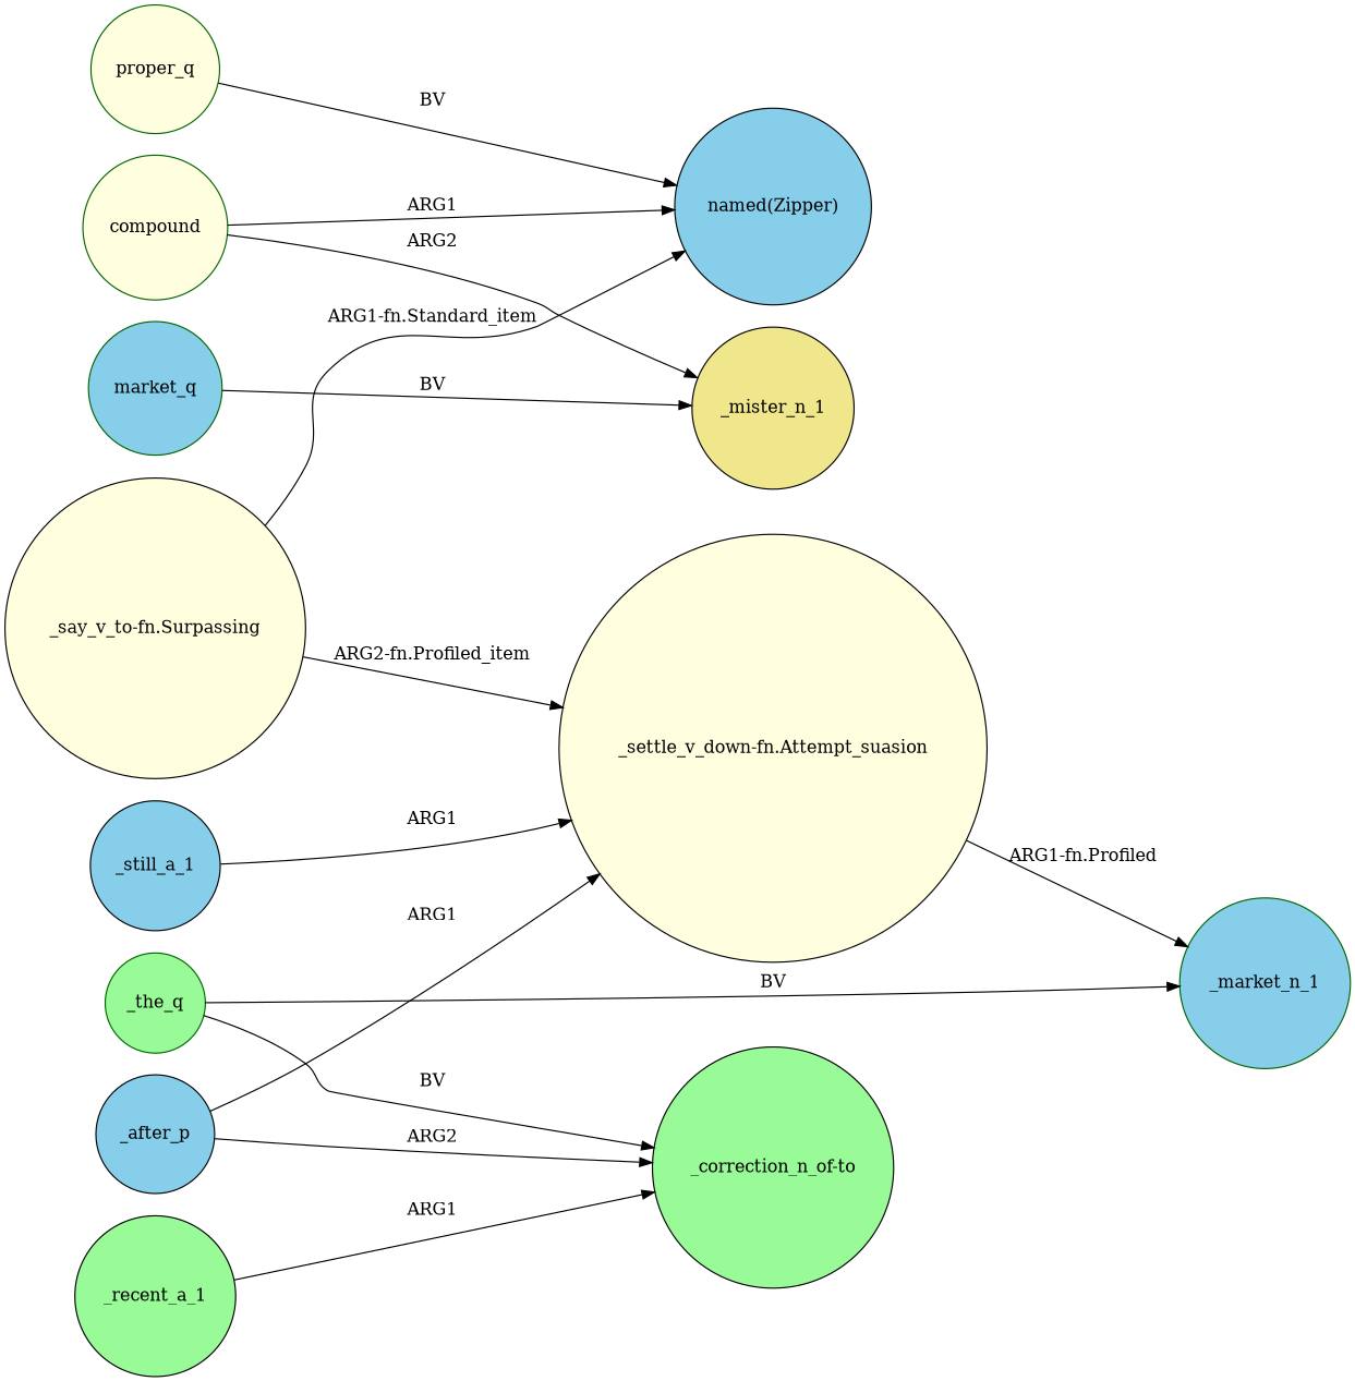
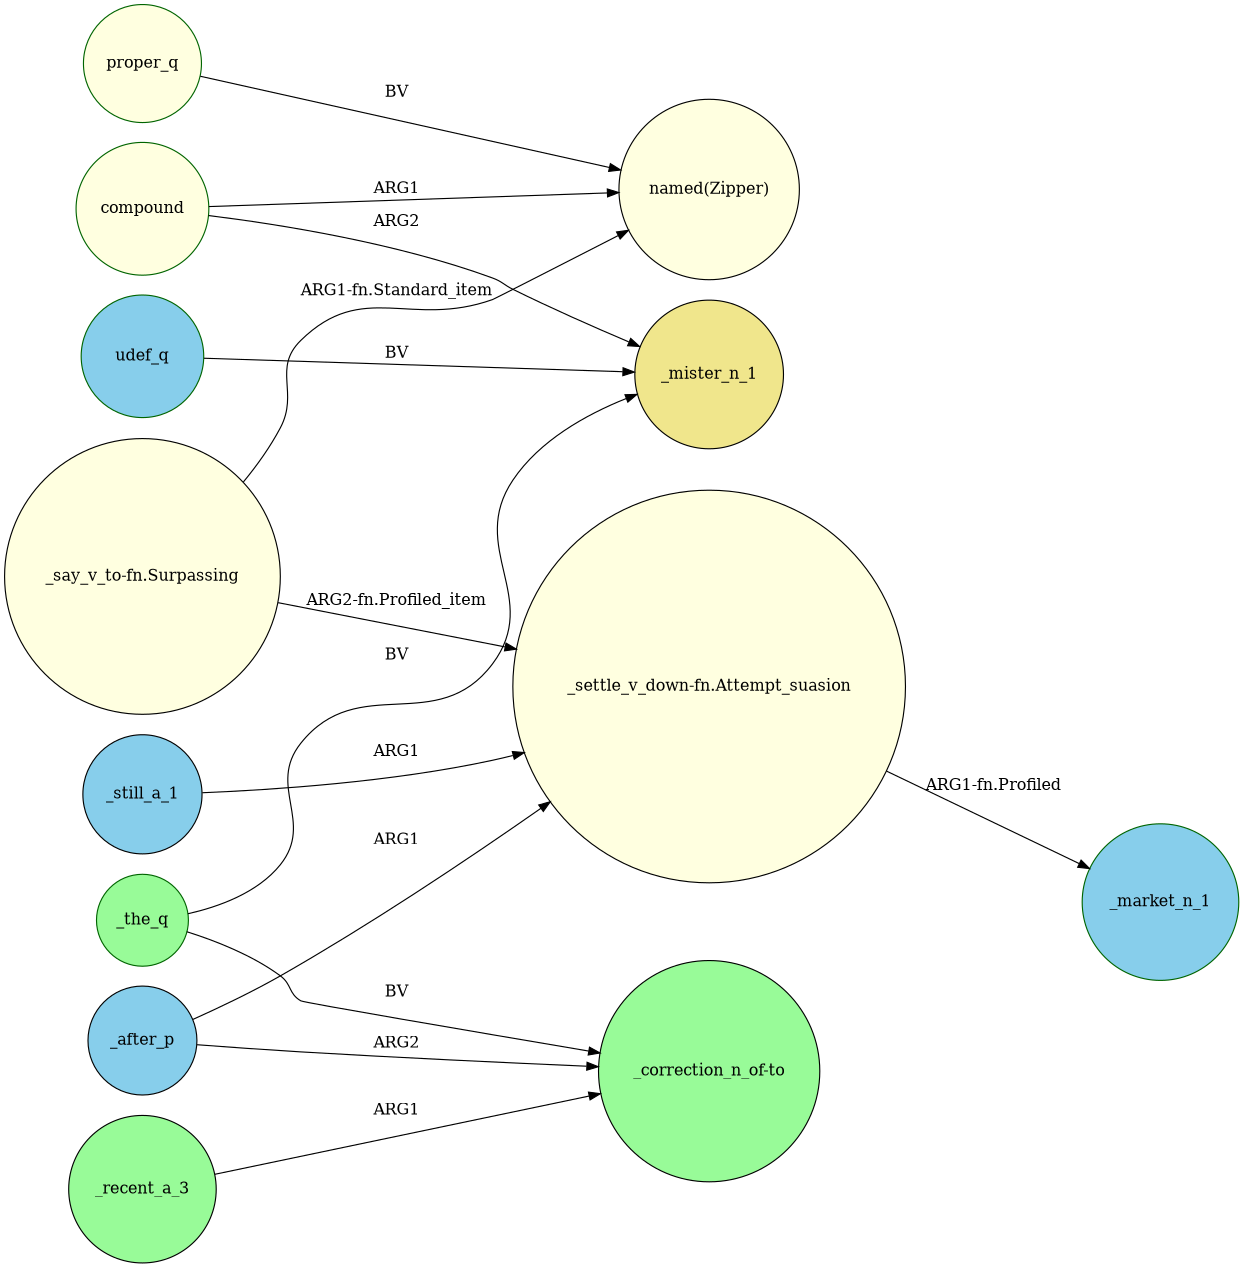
  digraph {
    rankdir=LR
    node [color=black fillcolor=skyblue shape=circle style=filled]
    "_say_v_to-fn.Surpassing" [fillcolor=lightyellow]
-   "named(Zipper)"
+   "named(Zipper)" [fillcolor=lightyellow]
    "_settle_v_down-fn.Attempt_suasion" [fillcolor=lightyellow]
    _market_n_1 [color=darkgreen]
    proper_q [color=darkgreen fillcolor=lightyellow]
    compound [color=darkgreen fillcolor=lightyellow]
    _mister_n_1 [fillcolor=khaki]
    _still_a_1
-   udef_q [color=darkgreen label=market_q]
-   _recent_a_1 [fillcolor=palegreen]
+   udef_q [color=darkgreen]
+   _recent_a_1 [fillcolor=palegreen label=_recent_a_3]
    "_correction_n_of-to" [fillcolor=palegreen]
    _the_q [color=darkgreen fillcolor=palegreen]
    _after_p
    "_say_v_to-fn.Surpassing" -> "named(Zipper)" [label="ARG1-fn.Standard_item"]
    "_say_v_to-fn.Surpassing" -> "_settle_v_down-fn.Attempt_suasion" [label="ARG2-fn.Profiled_item"]
    "_settle_v_down-fn.Attempt_suasion" -> _market_n_1 [label="ARG1-fn.Profiled"]
    proper_q -> "named(Zipper)" [label=BV]
    compound -> "named(Zipper)" [label=ARG1]
    compound -> _mister_n_1 [label=ARG2]
    _still_a_1 -> "_settle_v_down-fn.Attempt_suasion" [label=ARG1]
    udef_q -> _mister_n_1 [label=BV]
    _recent_a_1 -> "_correction_n_of-to" [label=ARG1]
-   _the_q -> _market_n_1 [label=BV]
+   _the_q -> _mister_n_1 [label=BV]
    _the_q -> "_correction_n_of-to" [label=BV]
    _after_p -> "_settle_v_down-fn.Attempt_suasion" [label=ARG1]
    _after_p -> "_correction_n_of-to" [label=ARG2]
  }
